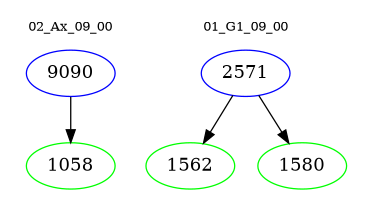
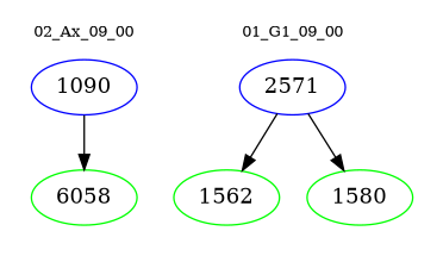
  digraph {
    node [color=green]
    edge [color=black]
-   n1 [color=blue label=9090]
-   n2 [label=1058]
+   n1 [color=blue label=1090]
+   n2 [label=6058]
    n3 [color=blue label=2571]
    n4 [label=1562]
    n5 [label=1580]
    subgraph cluster_1 {
      color=white
      fontsize=10
      label="02_Ax_09_00"
      n1
      n2
    }
    subgraph cluster_2 {
      color=white
      fontsize=10
      label="01_G1_09_00"
      n3
      n4
      n5
    }
    n1 -> n2
    n3 -> n4
    n3 -> n5
  }
